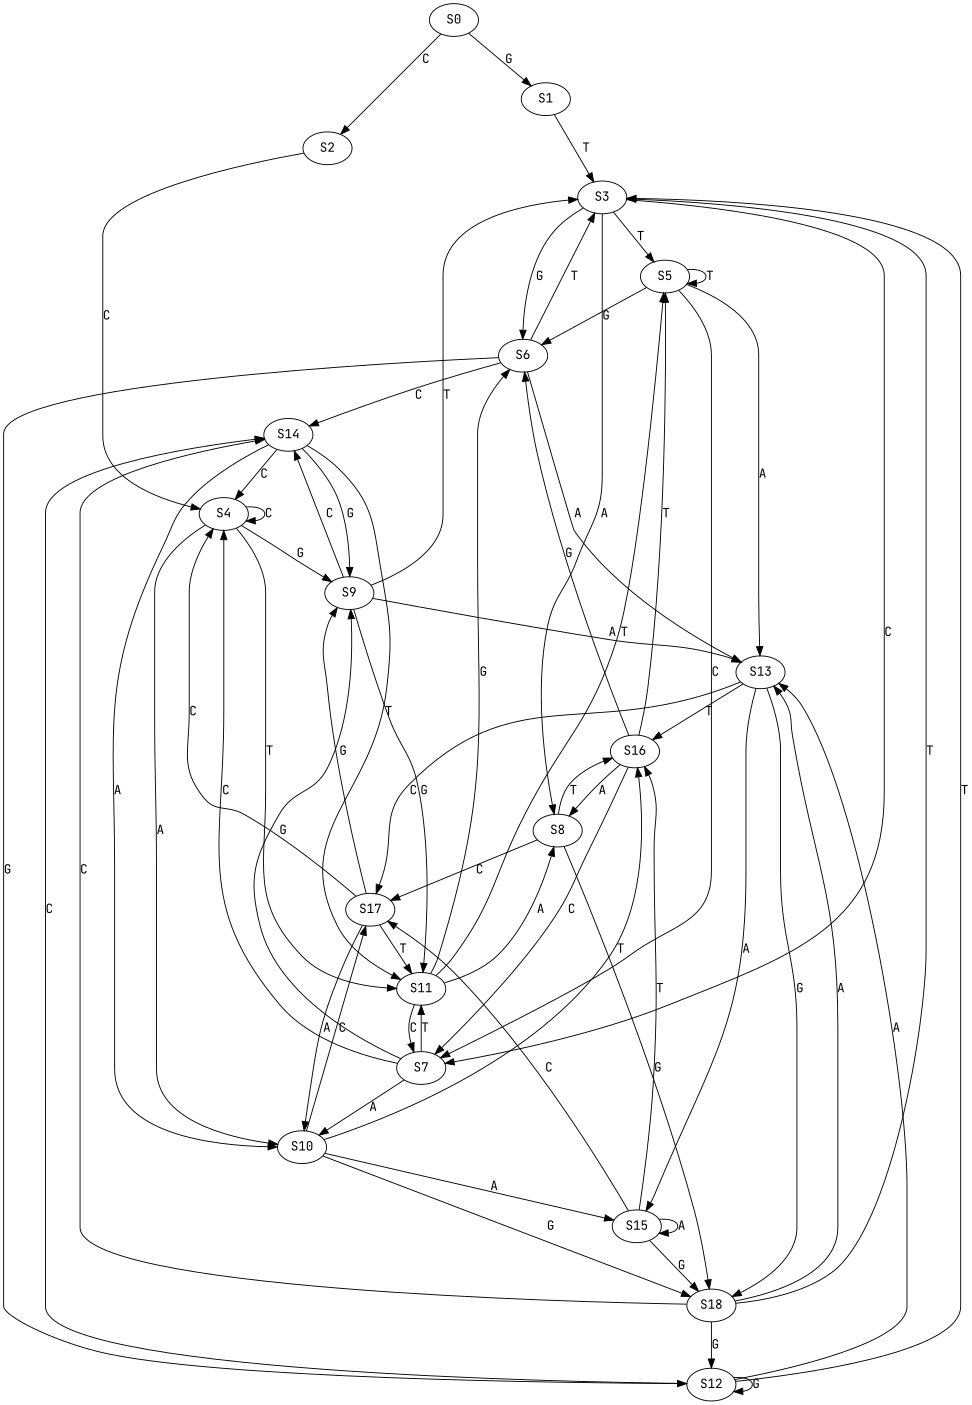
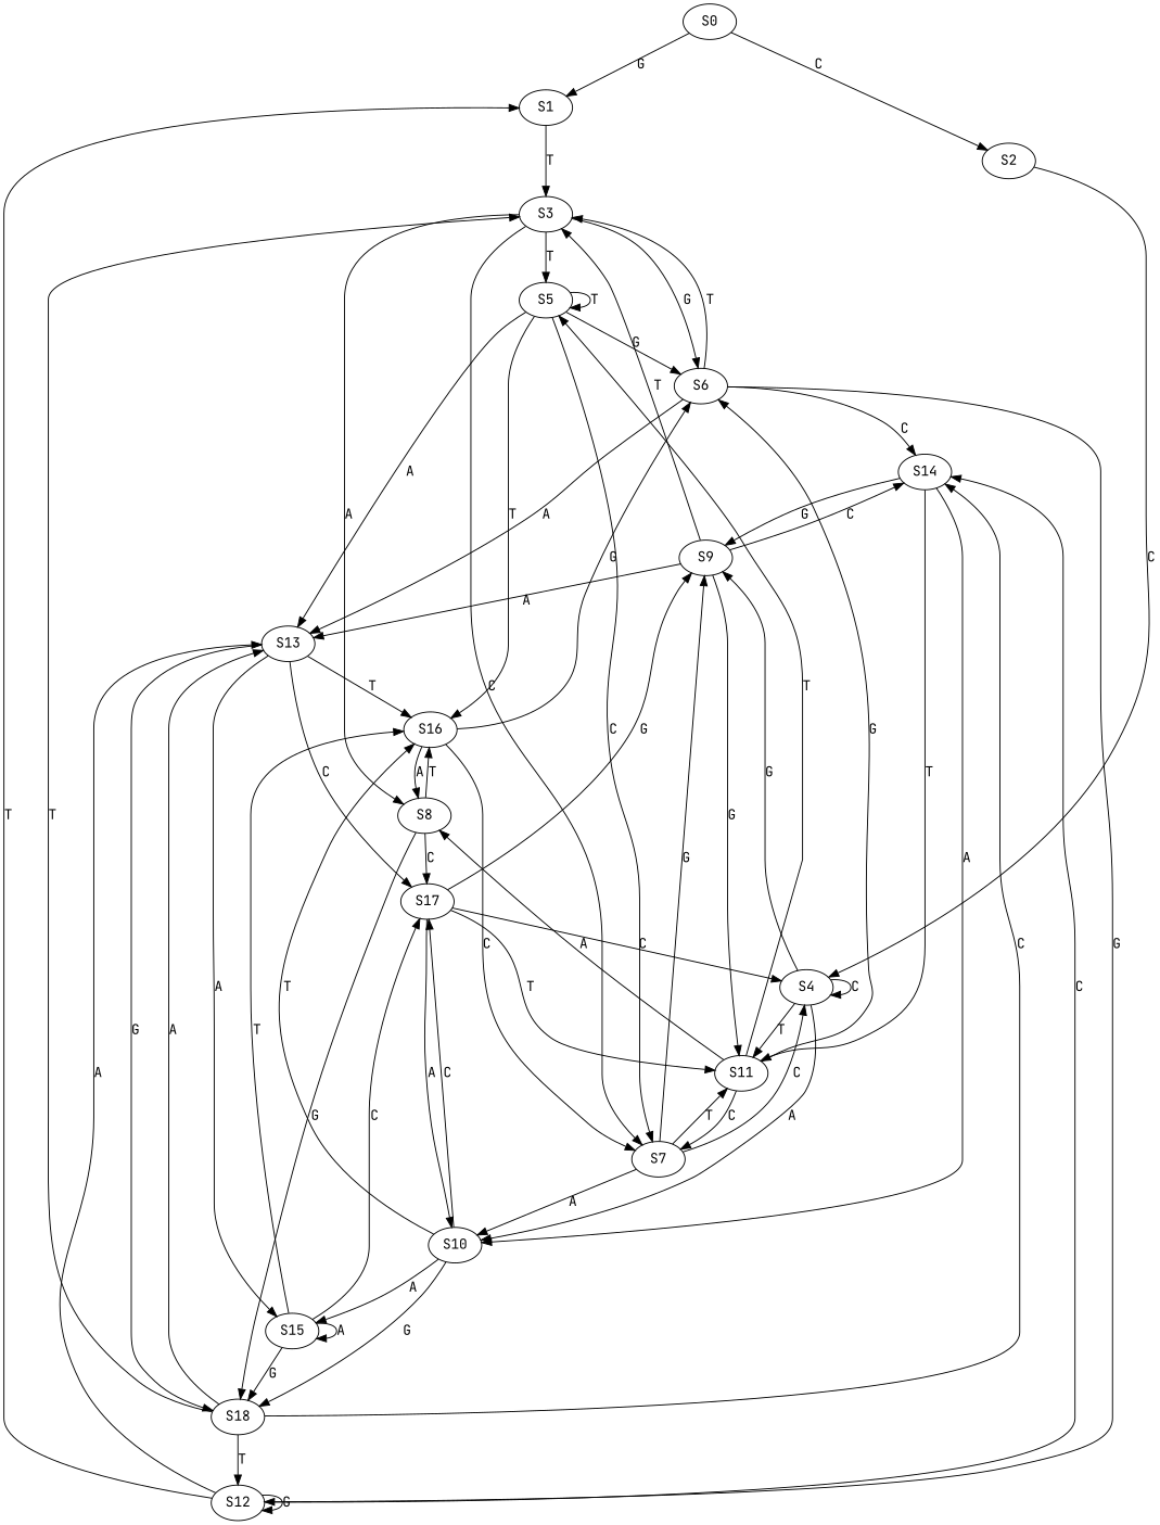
  strict digraph {
    fontname="JetBrains Mono"
    node [fontname="JetBrains Mono"]
    edge [fontname="JetBrains Mono"]
    S0
    S1
    S2
    S3
    S4
    S5
    S6
    S7
    S8
    S9
    S10
    S11
    S13
    S12
    S14
    S16
    S17
    S18
    S15
    S0 -> S1 [label=G]
    S0 -> S2 [label=C]
    S1 -> S3 [label=T]
    S2 -> S4 [label=C]
    S3 -> S5 [label=T]
    S3 -> S6 [label=G]
    S3 -> S7 [label=C]
    S3 -> S8 [label=A]
    S4 -> S4 [label=C]
    S4 -> S9 [label=G]
    S4 -> S10 [label=A]
    S4 -> S11 [label=T]
    S5 -> S5 [label=T]
    S5 -> S6 [label=G]
    S5 -> S7 [label=C]
    S5 -> S13 [label=A]
    S6 -> S3 [label=T]
    S6 -> S13 [label=A]
    S6 -> S12 [label=G]
    S6 -> S14 [label=C]
    S7 -> S4 [label=C]
    S7 -> S9 [label=G]
    S7 -> S10 [label=A]
    S7 -> S11 [label=T]
    S8 -> S16 [label=T]
    S8 -> S17 [label=C]
    S8 -> S18 [label=G]
    S9 -> S3 [label=T]
    S9 -> S11 [label=G]
    S9 -> S13 [label=A]
    S9 -> S14 [label=C]
    S10 -> S16 [label=T]
    S10 -> S17 [label=C]
    S10 -> S18 [label=G]
    S10 -> S15 [label=A]
    S11 -> S5 [label=T]
    S11 -> S6 [label=G]
    S11 -> S7 [label=C]
    S11 -> S8 [label=A]
    S13 -> S16 [label=T]
    S13 -> S17 [label=C]
    S13 -> S18 [label=G]
    S13 -> S15 [label=A]
-   S12 -> S3 [label=T]
+   S12 -> S1 [label=T]
    S12 -> S13 [label=A]
    S12 -> S12 [label=G]
    S12 -> S14 [label=C]
-   S14 -> S4 [label=C]
    S14 -> S9 [label=G]
    S14 -> S10 [label=A]
    S14 -> S11 [label=T]
-   S16 -> S5 [label=T]
+   S5 -> S16 [label=T]
    S16 -> S6 [label=G]
    S16 -> S7 [label=C]
    S16 -> S8 [label=A]
    S17 -> S4 [label=C]
    S17 -> S9 [label=G]
    S17 -> S10 [label=A]
    S17 -> S11 [label=T]
    S18 -> S3 [label=T]
    S18 -> S13 [label=A]
-   S18 -> S12 [label=G]
+   S18 -> S12 [label=T]
    S18 -> S14 [label=C]
    S15 -> S16 [label=T]
    S15 -> S17 [label=C]
    S15 -> S18 [label=G]
    S15 -> S15 [label=A]
  }
